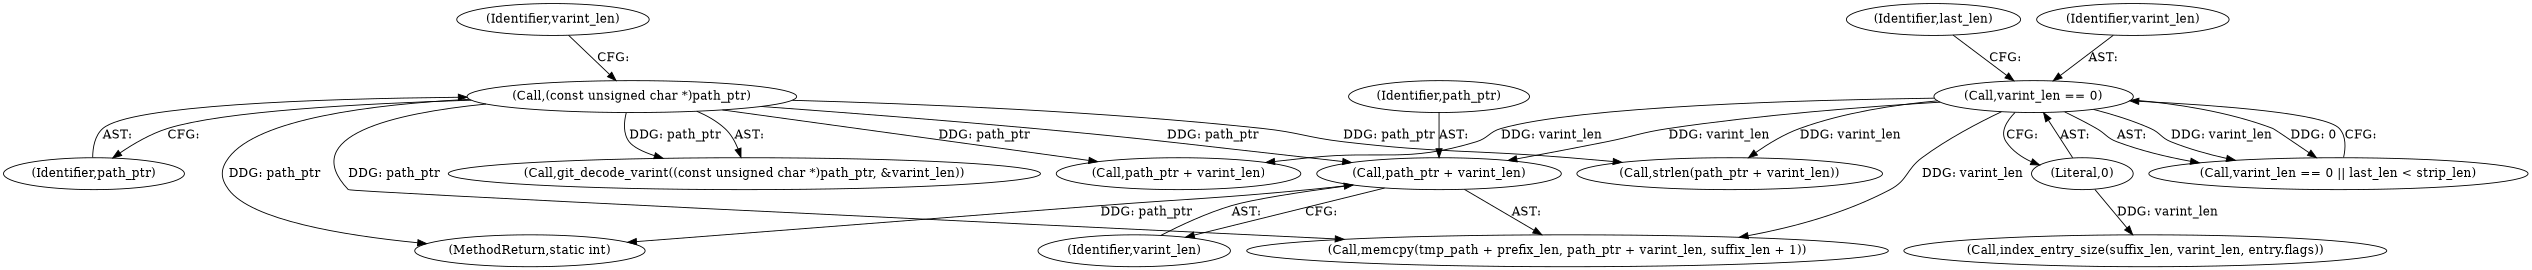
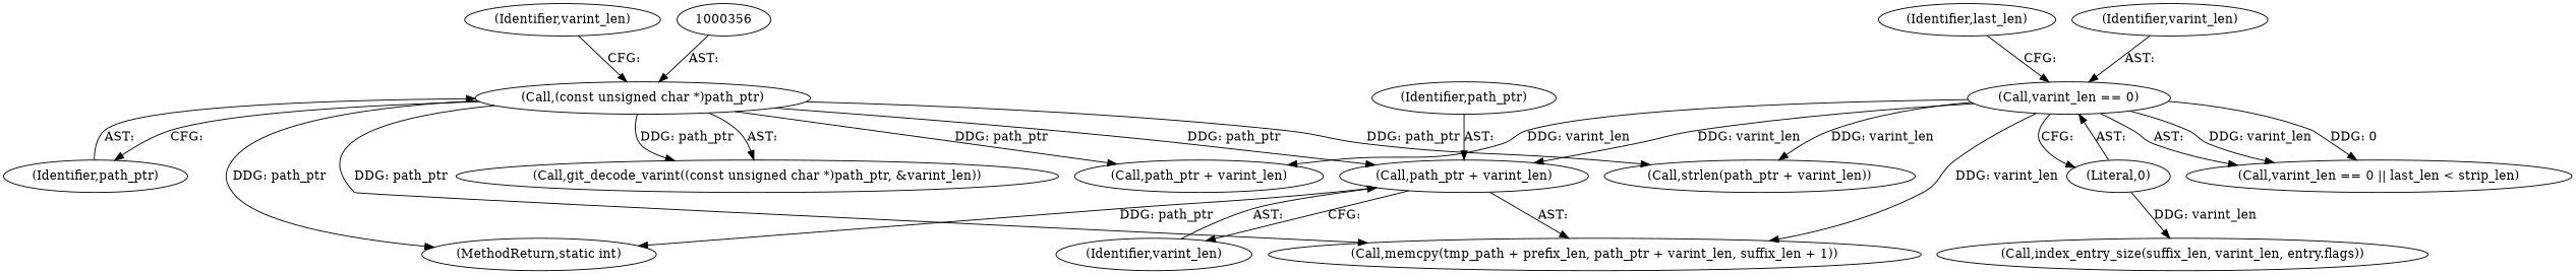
  digraph {
    n1 [label="(Call,path_ptr + varint_len)"]
    n2 [label="(Call,memcpy(tmp_path + prefix_len, path_ptr + varint_len, suffix_len + 1))"]
    n3 [label="(MethodReturn,static int)"]
    n4 [label="(Identifier,varint_len)"]
    n5 [label="(Call,(const unsigned char *)path_ptr)"]
    n6 [label="(Call,path_ptr + varint_len)"]
    n7 [label="(Call,strlen(path_ptr + varint_len))"]
    n8 [label="(Call,git_decode_varint((const unsigned char *)path_ptr, &varint_len))"]
    n9 [label="(Identifier,path_ptr)"]
    n10 [label="(Call,varint_len == 0)"]
    n11 [label="(Literal,0)"]
    n12 [label="(Call,varint_len == 0 || last_len < strip_len)"]
    n13 [label="(Call,index_entry_size(suffix_len, varint_len, entry.flags))"]
    n14 [label="(Identifier,last_len)"]
    n15 [label="(Identifier,varint_len)"]
    n16 [label="(Identifier,varint_len)"]
    n17 [label="(Identifier,path_ptr)"]
+   1000356
    n1 -> n2 [label="AST: "]
    n1 -> n3 [label="DDG: path_ptr"]
    n1 -> n4 [label="CFG: "]
    n4 -> n1 [label="AST: "]
    n5 -> n1 [label="DDG: path_ptr"]
    n5 -> n2 [label="DDG: path_ptr"]
    n5 -> n3 [label="DDG: path_ptr"]
    n5 -> n6 [label="DDG: path_ptr"]
    n5 -> n7 [label="DDG: path_ptr"]
    n5 -> n8 [label="AST: "]
    n5 -> n8 [label="DDG: path_ptr"]
    n5 -> n9 [label="CFG: "]
    n9 -> n5 [label="AST: "]
    n10 -> n1 [label="DDG: varint_len"]
    n10 -> n2 [label="DDG: varint_len"]
    n10 -> n6 [label="DDG: varint_len"]
    n10 -> n7 [label="DDG: varint_len"]
    n10 -> n11 [label="CFG: "]
    n10 -> n12 [label="AST: "]
    n10 -> n12 [label="DDG: varint_len"]
    n10 -> n12 [label="DDG: 0"]
    n11 -> n10 [label="AST: "]
    n11 -> n13 [label="DDG: varint_len"]
-   n12 -> n10 [label="CFG: "]
    n14 -> n10 [label="CFG: "]
    n15 -> n5 [label="CFG: "]
    n16 -> n10 [label="AST: "]
    n17 -> n1 [label="AST: "]
+   1000356 -> n5 [label="AST: "]
  }
